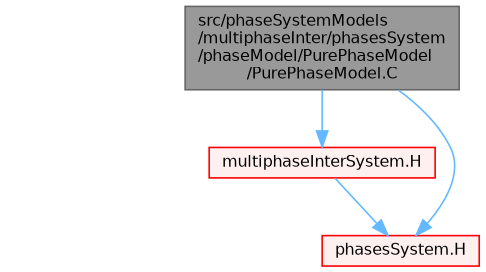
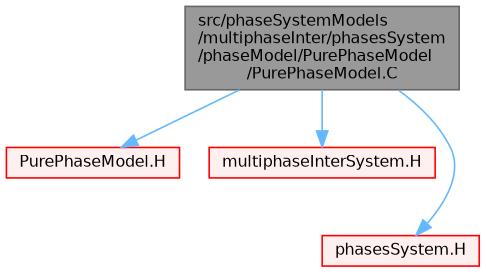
  digraph {
    node [color=red fillcolor="#FFF0F0" fontname=Helvetica fontsize=10 shape=box style=filled]
    edge [color=steelblue1 fontname=Helvetica fontsize=10 labelfontname=Helvetica labelfontsize=10 style=solid]
    n1 [color=gray40 fillcolor=grey60 fontcolor=black height=0.2 label="src/phaseSystemModels\l/multiphaseInter/phasesSystem\l/phaseModel/PurePhaseModel\l/PurePhaseModel.C" width=0.4]
+   n2 [height=0.2 label="PurePhaseModel.H" width=0.4]
    n3 [height=0.2 label="multiphaseInterSystem.H" width=0.4]
    n4 [height=0.2 label="phasesSystem.H" width=0.4]
+   n1 -> n2
    n1 -> n3
    n1 -> n4
-   n3 -> n4
  }
